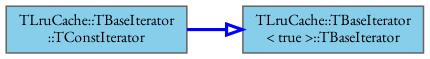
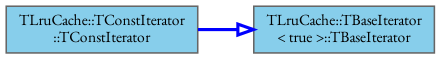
  digraph {
    rankdir=LR
    fontname="EB Garamond"
    node [fillcolor=skyblue fontname="EB Garamond" fontsize=10 shape=box style=filled]
-   n1 [color=gray40 fontcolor=black height=0.2 label="TLruCache::TBaseIterator\l::TConstIterator" width=0.4]
+   n1 [color=gray40 fontcolor=black height=0.2 label="TLruCache::TConstIterator\l::TConstIterator" width=0.4]
    n2 [color=grey40 height=0.2 label="TLruCache::TBaseIterator\l\< true \>::TBaseIterator" width=0.4]
    n1 -> n2 [color=blue fontname="EB Garamond" fontsize=10 labelfontname=Helvetica labelfontsize=10 style=bold arrowhead=onormal]
  }
